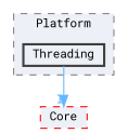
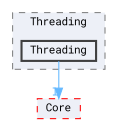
  digraph {
    compound=true
    fontname="Roboto Mono"
    node [fillcolor="#edf0f7" fontname="Roboto Mono" fontsize=10 shape=box]
    n1 [color=grey25 height=0.2 label=Threading style="filled,bold" width=0.4]
    n2 [color=red height=0.2 label=Core style="filled,dashed" width=0.4]
    subgraph cluster_1 {
      bgcolor="#edf0f7"
      fontsize=10
-     label=Platform
+     label=Threading
      pencolor=grey50
      style="filled,dashed"
      n1
    }
    n1 -> n2 [color=steelblue1 fontcolor=steelblue1 fontname="Roboto Mono" fontsize=10 headlabel=1 labeldistance=1.5 labelfontname=Helvetica labelfontsize=10]
  }
